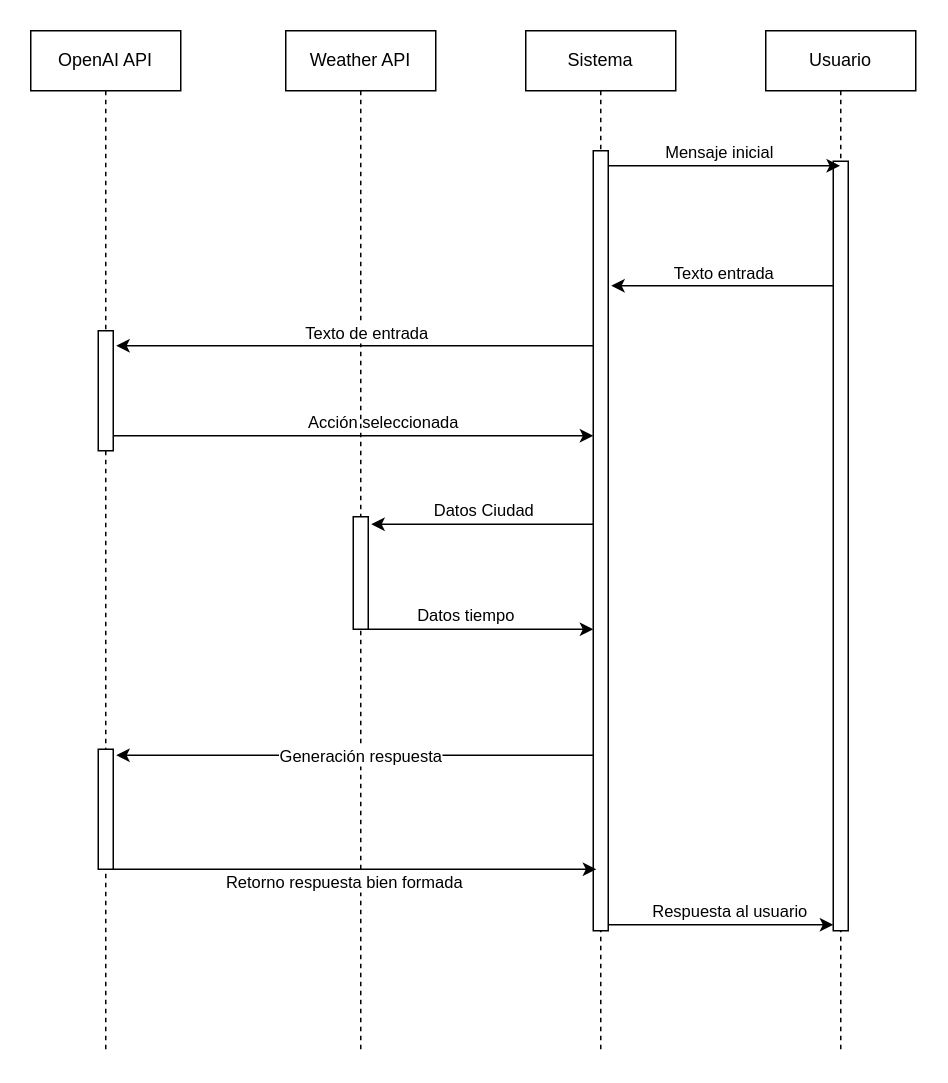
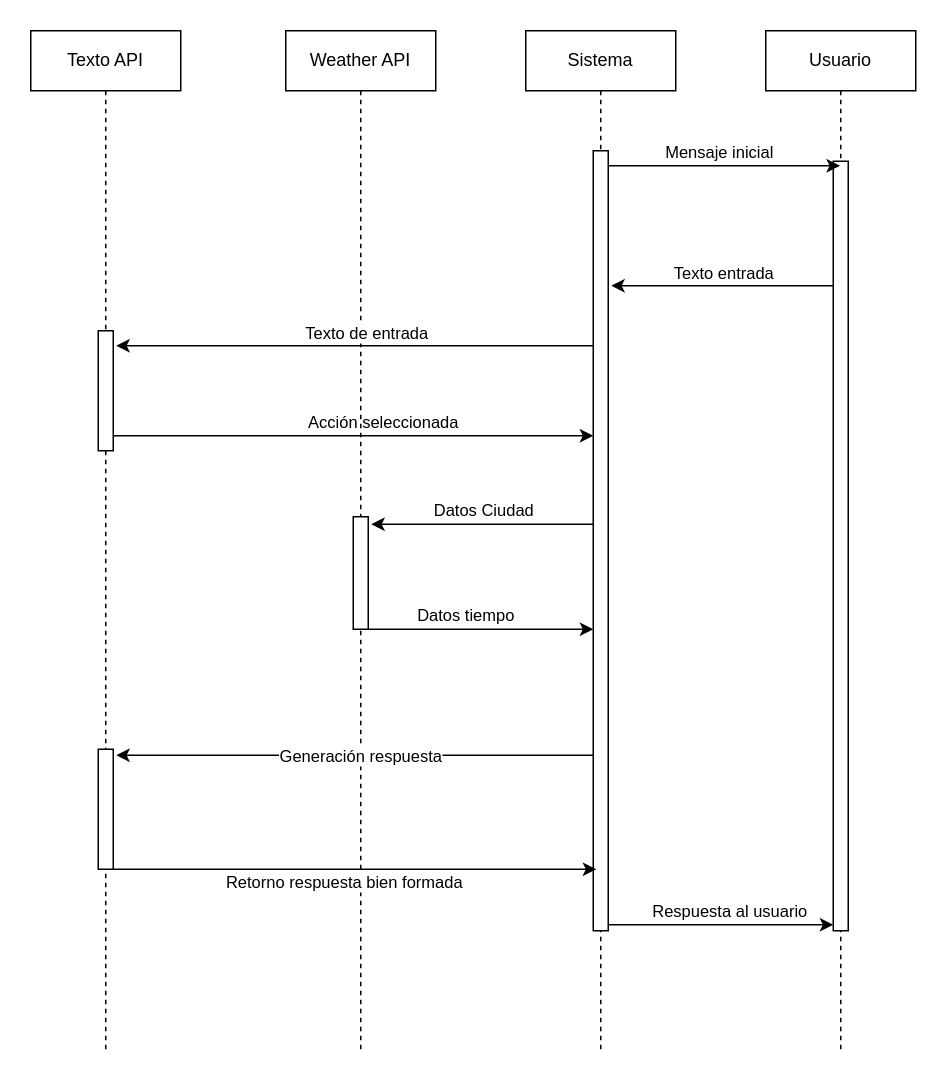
  <mxCell id="0" />
  <mxCell id="1" parent="0" />
  <mxCell id="2" style="edgeStyle=elbowEdgeStyle;rounded=0;orthogonalLoop=1;jettySize=auto;html=1;elbow=vertical;curved=0;" edge="1" parent="1" target="12"><mxGeometry relative="1" as="geometry"><mxPoint x="73.37" y="290" as="sourcePoint" /><mxPoint x="406.62" y="290" as="targetPoint" /></mxGeometry></mxCell>
  <mxCell id="3" value="Acción seleccionada" style="edgeLabel;html=1;align=center;verticalAlign=middle;resizable=0;points=[];" vertex="1" connectable="0" parent="2"><mxGeometry x="-0.226" y="3" relative="1" as="geometry"><mxPoint x="57" y="-7" as="offset" /></mxGeometry></mxCell>
- <mxCell id="4" value="OpenAI API" style="shape=umlLifeline;perimeter=lifelinePerimeter;whiteSpace=wrap;html=1;container=0;dropTarget=0;collapsible=0;recursiveResize=0;outlineConnect=0;portConstraint=eastwest;newEdgeStyle={&quot;edgeStyle&quot;:&quot;elbowEdgeStyle&quot;,&quot;elbow&quot;:&quot;vertical&quot;,&quot;curved&quot;:0,&quot;rounded&quot;:0};" parent="1" vertex="1"><mxGeometry x="20" y="20" width="100" height="680" as="geometry" /></mxCell>
+ <mxCell id="4" value="Texto API" style="shape=umlLifeline;perimeter=lifelinePerimeter;whiteSpace=wrap;html=1;container=0;dropTarget=0;collapsible=0;recursiveResize=0;outlineConnect=0;portConstraint=eastwest;newEdgeStyle={&quot;edgeStyle&quot;:&quot;elbowEdgeStyle&quot;,&quot;elbow&quot;:&quot;vertical&quot;,&quot;curved&quot;:0,&quot;rounded&quot;:0};" parent="1" vertex="1"><mxGeometry x="20" y="20" width="100" height="680" as="geometry" /></mxCell>
  <mxCell id="5" value="" style="html=1;points=[];perimeter=orthogonalPerimeter;outlineConnect=0;targetShapes=umlLifeline;portConstraint=eastwest;newEdgeStyle={&quot;edgeStyle&quot;:&quot;elbowEdgeStyle&quot;,&quot;elbow&quot;:&quot;vertical&quot;,&quot;curved&quot;:0,&quot;rounded&quot;:0};" parent="4" vertex="1"><mxGeometry x="45" y="479" width="10" height="80" as="geometry" /></mxCell>
  <mxCell id="6" value="" style="html=1;points=[];perimeter=orthogonalPerimeter;outlineConnect=0;targetShapes=umlLifeline;portConstraint=eastwest;newEdgeStyle={&quot;edgeStyle&quot;:&quot;elbowEdgeStyle&quot;,&quot;elbow&quot;:&quot;vertical&quot;,&quot;curved&quot;:0,&quot;rounded&quot;:0};" vertex="1" parent="4"><mxGeometry x="45" y="200" width="10" height="80" as="geometry" /></mxCell>
  <mxCell id="7" value="Weather API" style="shape=umlLifeline;perimeter=lifelinePerimeter;whiteSpace=wrap;html=1;container=0;dropTarget=0;collapsible=0;recursiveResize=0;outlineConnect=0;portConstraint=eastwest;newEdgeStyle={&quot;edgeStyle&quot;:&quot;elbowEdgeStyle&quot;,&quot;elbow&quot;:&quot;vertical&quot;,&quot;curved&quot;:0,&quot;rounded&quot;:0};" parent="1" vertex="1"><mxGeometry x="190" y="20" width="100" height="680" as="geometry" /></mxCell>
  <mxCell id="8" value="" style="html=1;points=[];perimeter=orthogonalPerimeter;outlineConnect=0;targetShapes=umlLifeline;portConstraint=eastwest;newEdgeStyle={&quot;edgeStyle&quot;:&quot;elbowEdgeStyle&quot;,&quot;elbow&quot;:&quot;vertical&quot;,&quot;curved&quot;:0,&quot;rounded&quot;:0};" parent="7" vertex="1"><mxGeometry x="45" y="324" width="10" height="75" as="geometry" /></mxCell>
  <mxCell id="9" style="edgeStyle=elbowEdgeStyle;rounded=0;orthogonalLoop=1;jettySize=auto;html=1;elbow=vertical;curved=0;" edge="1" parent="1" source="11"><mxGeometry relative="1" as="geometry"><mxPoint x="77" y="230" as="targetPoint" /><Array as="points"><mxPoint x="247" y="230" /></Array></mxGeometry></mxCell>
  <mxCell id="10" value="Texto de entrada" style="edgeLabel;html=1;align=center;verticalAlign=middle;resizable=0;points=[];" vertex="1" connectable="0" parent="9"><mxGeometry x="0.174" y="2" relative="1" as="geometry"><mxPoint x="33" y="-11" as="offset" /></mxGeometry></mxCell>
  <mxCell id="11" value="Sistema" style="shape=umlLifeline;perimeter=lifelinePerimeter;whiteSpace=wrap;html=1;container=0;dropTarget=0;collapsible=0;recursiveResize=0;outlineConnect=0;portConstraint=eastwest;newEdgeStyle={&quot;edgeStyle&quot;:&quot;elbowEdgeStyle&quot;,&quot;elbow&quot;:&quot;vertical&quot;,&quot;curved&quot;:0,&quot;rounded&quot;:0};" parent="1" vertex="1"><mxGeometry x="350" y="20" width="100" height="680" as="geometry" /></mxCell>
  <mxCell id="12" value="" style="html=1;points=[];perimeter=orthogonalPerimeter;outlineConnect=0;targetShapes=umlLifeline;portConstraint=eastwest;newEdgeStyle={&quot;edgeStyle&quot;:&quot;elbowEdgeStyle&quot;,&quot;elbow&quot;:&quot;vertical&quot;,&quot;curved&quot;:0,&quot;rounded&quot;:0};" parent="11" vertex="1"><mxGeometry x="45" y="80" width="10" height="520" as="geometry" /></mxCell>
  <mxCell id="13" value="Usuario" style="shape=umlLifeline;perimeter=lifelinePerimeter;whiteSpace=wrap;html=1;container=0;dropTarget=0;collapsible=0;recursiveResize=0;outlineConnect=0;portConstraint=eastwest;newEdgeStyle={&quot;edgeStyle&quot;:&quot;elbowEdgeStyle&quot;,&quot;elbow&quot;:&quot;vertical&quot;,&quot;curved&quot;:0,&quot;rounded&quot;:0};" parent="1" vertex="1"><mxGeometry x="510" y="20" width="100" height="680" as="geometry" /></mxCell>
  <mxCell id="14" value="" style="html=1;points=[];perimeter=orthogonalPerimeter;outlineConnect=0;targetShapes=umlLifeline;portConstraint=eastwest;newEdgeStyle={&quot;edgeStyle&quot;:&quot;elbowEdgeStyle&quot;,&quot;elbow&quot;:&quot;vertical&quot;,&quot;curved&quot;:0,&quot;rounded&quot;:0};" parent="13" vertex="1"><mxGeometry x="45" y="87" width="10" height="513" as="geometry" /></mxCell>
  <mxCell id="15" style="edgeStyle=elbowEdgeStyle;rounded=0;orthogonalLoop=1;jettySize=auto;html=1;elbow=vertical;curved=0;" edge="1" parent="1"><mxGeometry relative="1" as="geometry"><mxPoint x="405" y="110" as="sourcePoint" /><mxPoint x="559.5" y="110" as="targetPoint" /></mxGeometry></mxCell>
  <mxCell id="16" value="Mensaje inicial" style="edgeLabel;html=1;align=center;verticalAlign=middle;resizable=0;points=[];" vertex="1" connectable="0" parent="15"><mxGeometry x="-0.291" y="2" relative="1" as="geometry"><mxPoint x="18" y="-8" as="offset" /></mxGeometry></mxCell>
  <mxCell id="17" style="edgeStyle=elbowEdgeStyle;rounded=0;orthogonalLoop=1;jettySize=auto;html=1;elbow=vertical;curved=0;" edge="1" parent="1"><mxGeometry relative="1" as="geometry"><mxPoint x="555" y="190" as="sourcePoint" /><mxPoint x="407" y="190" as="targetPoint" /></mxGeometry></mxCell>
  <mxCell id="18" value="Texto entrada" style="edgeLabel;html=1;align=center;verticalAlign=middle;resizable=0;points=[];" vertex="1" connectable="0" parent="17"><mxGeometry x="0.327" y="-1" relative="1" as="geometry"><mxPoint x="24" y="-8" as="offset" /></mxGeometry></mxCell>
  <mxCell id="19" style="edgeStyle=elbowEdgeStyle;rounded=0;orthogonalLoop=1;jettySize=auto;html=1;elbow=vertical;curved=0;" edge="1" parent="1"><mxGeometry relative="1" as="geometry"><mxPoint x="395" y="349" as="sourcePoint" /><mxPoint x="247" y="349" as="targetPoint" /></mxGeometry></mxCell>
  <mxCell id="20" value="Datos Ciudad" style="edgeLabel;html=1;align=center;verticalAlign=middle;resizable=0;points=[];" vertex="1" connectable="0" parent="19"><mxGeometry x="0.237" y="-4" relative="1" as="geometry"><mxPoint x="18" y="-6" as="offset" /></mxGeometry></mxCell>
  <mxCell id="21" style="edgeStyle=elbowEdgeStyle;rounded=0;orthogonalLoop=1;jettySize=auto;html=1;elbow=vertical;curved=0;" edge="1" parent="1" target="12"><mxGeometry relative="1" as="geometry"><mxPoint x="245" y="419" as="sourcePoint" /><mxPoint x="387" y="420" as="targetPoint" /></mxGeometry></mxCell>
  <mxCell id="22" value="Datos tiempo" style="edgeLabel;html=1;align=center;verticalAlign=middle;resizable=0;points=[];" vertex="1" connectable="0" parent="21"><mxGeometry x="0.253" y="3" relative="1" as="geometry"><mxPoint x="-30" y="-7" as="offset" /></mxGeometry></mxCell>
  <mxCell id="23" style="edgeStyle=elbowEdgeStyle;rounded=0;orthogonalLoop=1;jettySize=auto;html=1;elbow=vertical;curved=0;" edge="1" parent="1"><mxGeometry relative="1" as="geometry"><mxPoint x="395" y="503" as="sourcePoint" /><mxPoint x="77" y="503" as="targetPoint" /><Array as="points"><mxPoint x="258" y="503" /></Array></mxGeometry></mxCell>
  <mxCell id="24" value="Generación respuesta" style="edgeLabel;html=1;align=center;verticalAlign=middle;resizable=0;points=[];" vertex="1" connectable="0" parent="23"><mxGeometry x="0.089" relative="1" as="geometry"><mxPoint x="17" as="offset" /></mxGeometry></mxCell>
  <mxCell id="25" style="edgeStyle=elbowEdgeStyle;rounded=0;orthogonalLoop=1;jettySize=auto;html=1;elbow=vertical;curved=0;" edge="1" parent="1" source="5"><mxGeometry relative="1" as="geometry"><mxPoint x="397" y="579" as="targetPoint" /><Array as="points"><mxPoint x="213" y="579" /></Array></mxGeometry></mxCell>
  <mxCell id="26" value="Retorno respuesta bien formada" style="edgeLabel;html=1;align=center;verticalAlign=middle;resizable=0;points=[];" vertex="1" connectable="0" parent="25"><mxGeometry x="-0.088" relative="1" as="geometry"><mxPoint x="6" y="8" as="offset" /></mxGeometry></mxCell>
  <mxCell id="27" style="edgeStyle=elbowEdgeStyle;rounded=0;orthogonalLoop=1;jettySize=auto;html=1;elbow=vertical;curved=0;" edge="1" parent="1" target="14"><mxGeometry relative="1" as="geometry"><mxPoint x="405" y="616" as="sourcePoint" /><mxPoint x="547" y="616" as="targetPoint" /></mxGeometry></mxCell>
  <mxCell id="28" value="Respuesta al usuario" style="edgeLabel;html=1;align=center;verticalAlign=middle;resizable=0;points=[];" vertex="1" connectable="0" parent="27"><mxGeometry x="-0.317" relative="1" as="geometry"><mxPoint x="29" y="-10" as="offset" /></mxGeometry></mxCell>
